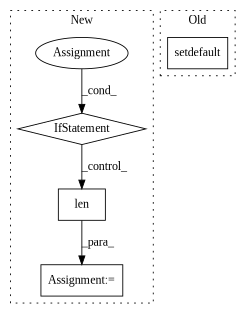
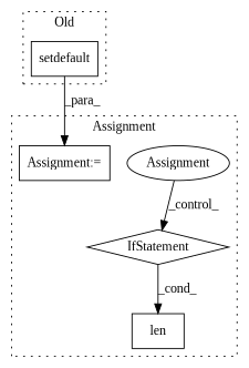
  digraph {
    fontname="Liberation Serif"
    node [a=32 fontname="Liberation Serif" shape=box]
    edge [fontname="Liberation Serif"]
    n1 [l="4,1" label=len s="2263,2277"]
    n2 [a=25 l="10,2" label=IfStatement s="2128,2157" shape=diamond]
    n3 [a=42 label=Assignment shape=ellipse]
    n4 [a=7 l=1 label="Assignment:=" s=2262]
    n5 [l="11,1" label=setdefault s="2110,2140"]
    subgraph cluster_1 {
-     label=New
+     label=Assignment
      style=dotted
      n1
      n2
      n3
      n4
    }
    subgraph cluster_2 {
      label=Old
      style=dotted
      n5
    }
-   n1 -> n4 [label=_para_]
-   n2 -> n1 [label=_control_]
-   n3 -> n2 [label=_cond_]
+   n5 -> n4 [label=_para_]
+   n2 -> n1 [label=_cond_]
+   n3 -> n2 [label=_control_]
  }
